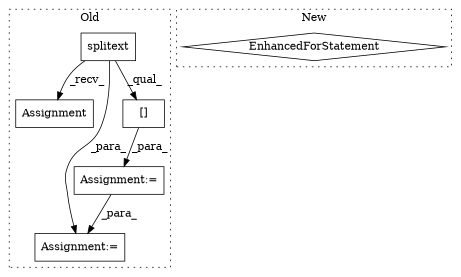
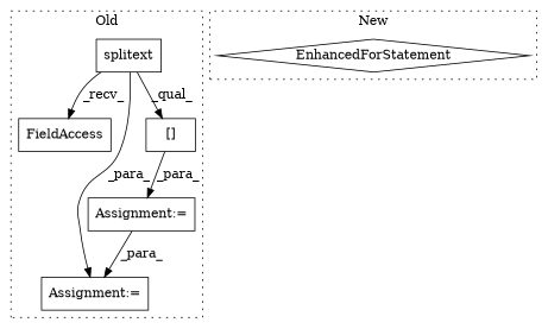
  digraph {
    node [a=7 l=1 shape=box]
    n1 [a=32 l="9,1" label=splitext s="7137,7151"]
-   n2 [a=22 l=7 label=Assignment s=7129]
+   n2 [a=22 l=7 label=FieldAccess s=7129]
    n3 [label="Assignment:=" s=7128]
    n4 [label="Assignment:=" s=7218]
    n5 [a=2 l="24,1" label="[]" s="7129,7154"]
    n6 [a=70 l="53,2" label=EnhancedForStatement s="8091,8165" shape=diamond]
    subgraph cluster_1 {
      label=Old
      style=dotted
      n1
      n2
      n3
      n4
      n5
    }
    subgraph cluster_2 {
      label=New
      style=dotted
      n6
    }
    n1 -> n2 [label=_recv_]
    n1 -> n4 [label=_para_]
    n1 -> n5 [label=_qual_]
    n3 -> n4 [label=_para_]
    n5 -> n3 [label=_para_]
  }
